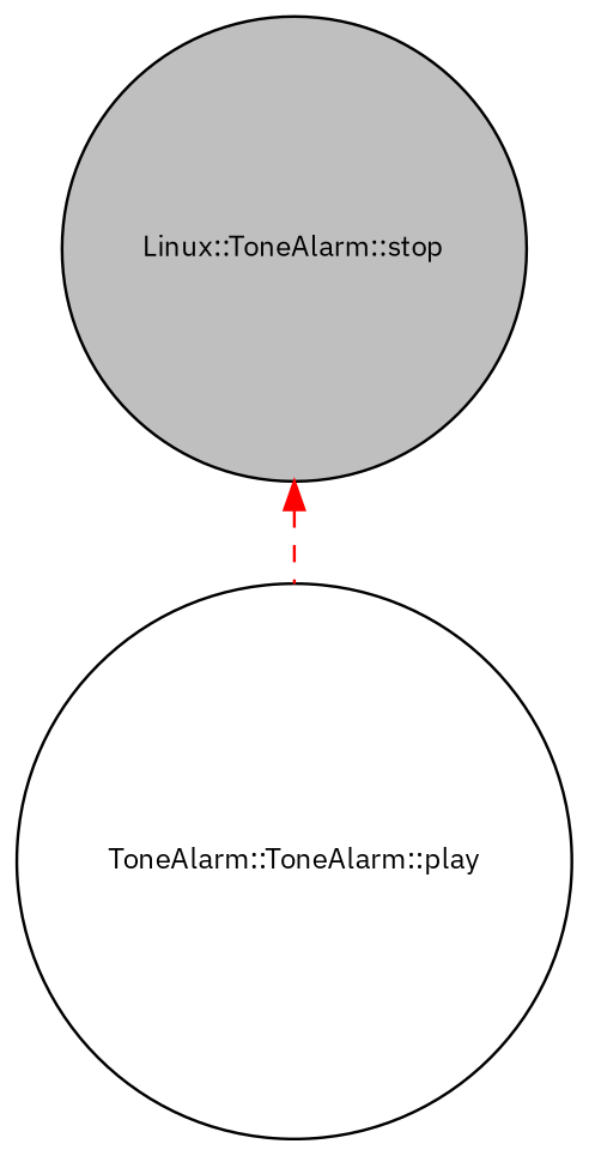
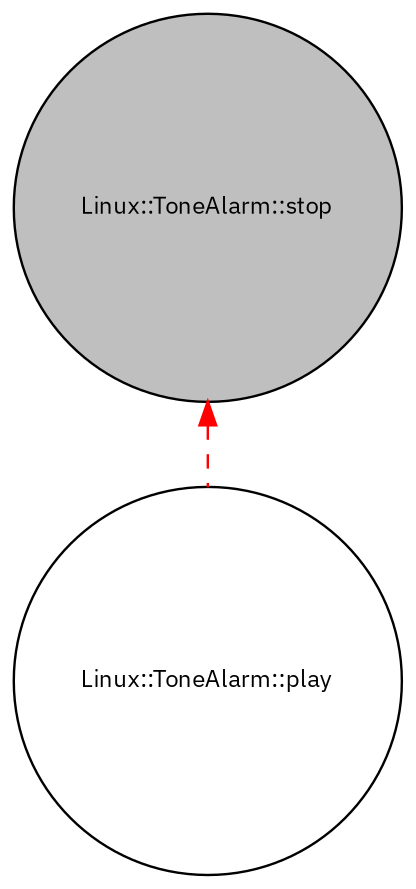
  digraph {
    rankdir=TB
    fontname="IBM Plex Sans"
    node [color=black fontname="IBM Plex Sans" fontsize=10 shape=circle style=filled]
    n1 [fillcolor=grey75 fontcolor=black height=0.2 label="Linux::ToneAlarm::stop" width=0.4]
-   n2 [fillcolor=white height=0.2 label="ToneAlarm::ToneAlarm::play" width=0.4]
+   n2 [fillcolor=white height=0.2 label="Linux::ToneAlarm::play" width=0.4]
    n1 -> n2 [color=red dir=back fontname="IBM Plex Sans" fontsize=10 labelfontname=Helvetica labelfontsize=10 style=dashed]
  }
